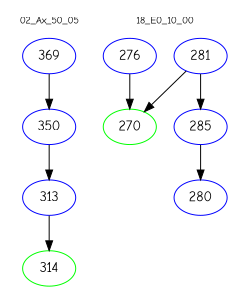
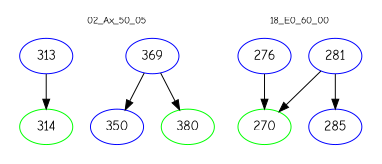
  digraph {
    fontname="Comic Neue"
    node [color=blue fontname="Comic Neue"]
    edge [color=black fontname="Comic Neue"]
    n1 [label=350]
    n2 [label=369]
    n3 [label=313]
+   n4 [color=green label=380]
    n5 [color=green label=314]
    n6 [label=281]
    n7 [label=276]
    n8 [label=285]
    n9 [color=green label=270]
-   n10 [label=280]
    subgraph cluster_1 {
      color=white
      fontsize=10
      label="02_Ax_50_05"
      n1
      n2
      n3
+     n4
      n5
    }
    subgraph cluster_2 {
      color=white
      fontsize=10
-     label="18_E0_10_00"
+     label="18_E0_60_00"
      n6
      n7
      n8
      n9
-     n10
    }
-   n1 -> n3
    n2 -> n1
+   n2 -> n4
    n3 -> n5
    n6 -> n8
    n6 -> n9
    n7 -> n9
-   n8 -> n10
  }
